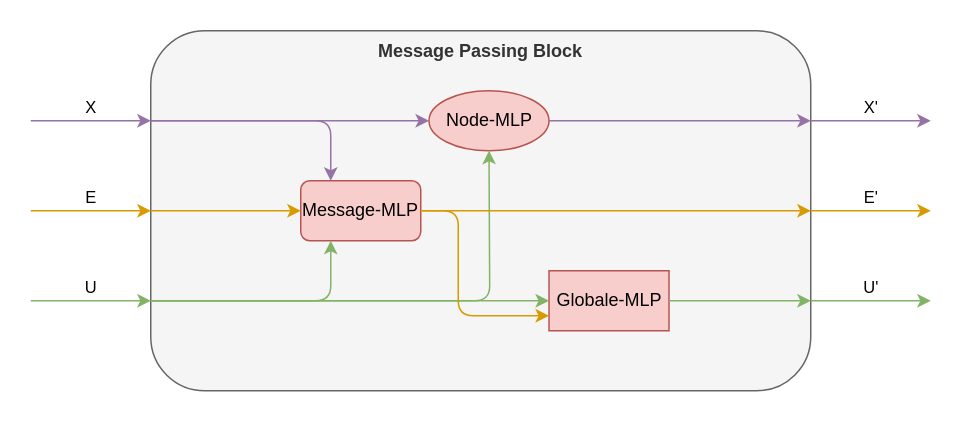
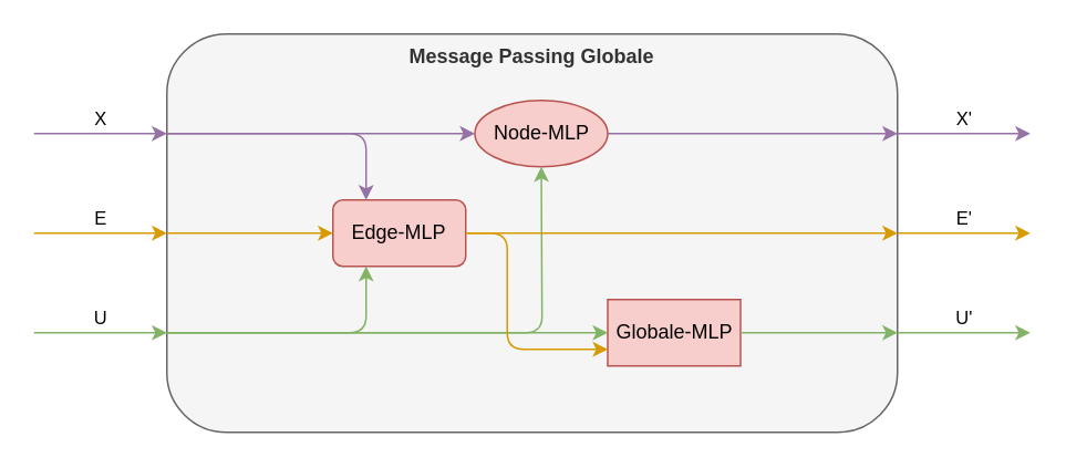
  <mxCell id="0" />
  <mxCell id="1" parent="0" />
- <mxCell id="2" value="&lt;font style=&quot;font-size: 12px;&quot;&gt;Message Passing Block&lt;/font&gt;" style="rounded=1;whiteSpace=wrap;html=1;fillColor=#f5f5f5;fontColor=#333333;strokeColor=#666666;verticalAlign=top;fontStyle=1;fontSize=12;" parent="1" vertex="1"><mxGeometry x="100" y="20" width="440" height="240" as="geometry" /></mxCell>
+ <mxCell id="2" value="&lt;font style=&quot;font-size: 12px;&quot;&gt;Message Passing Globale&lt;/font&gt;" style="rounded=1;whiteSpace=wrap;html=1;fillColor=#f5f5f5;fontColor=#333333;strokeColor=#666666;verticalAlign=top;fontStyle=1;fontSize=12;" parent="1" vertex="1"><mxGeometry x="100" y="20" width="440" height="240" as="geometry" /></mxCell>
  <mxCell id="3" value="U" style="endArrow=classic;html=1;rounded=0;entryX=0;entryY=0.75;entryDx=0;entryDy=0;verticalAlign=bottom;fillColor=#d5e8d4;strokeColor=#82b366;" parent="1" target="2" edge="1"><mxGeometry width="50" height="50" relative="1" as="geometry"><mxPoint x="20" y="200" as="sourcePoint" /><mxPoint x="260" y="87.5" as="targetPoint" /></mxGeometry></mxCell>
  <mxCell id="4" value="X" style="endArrow=classic;html=1;rounded=0;verticalAlign=bottom;entryX=0;entryY=0.25;entryDx=0;entryDy=0;fillColor=#e1d5e7;strokeColor=#9673a6;" parent="1" target="2" edge="1"><mxGeometry width="50" height="50" relative="1" as="geometry"><mxPoint x="20" y="80" as="sourcePoint" /><mxPoint x="160" y="32.5" as="targetPoint" /></mxGeometry></mxCell>
  <mxCell id="5" value="E" style="endArrow=classic;html=1;rounded=0;entryX=0;entryY=0.5;entryDx=0;entryDy=0;verticalAlign=bottom;fillColor=#ffe6cc;strokeColor=#d79b00;" parent="1" target="2" edge="1"><mxGeometry width="50" height="50" relative="1" as="geometry"><mxPoint x="20" y="140" as="sourcePoint" /><mxPoint x="160" y="87.5" as="targetPoint" /></mxGeometry></mxCell>
  <mxCell id="6" value="X'" style="endArrow=classic;html=1;rounded=0;verticalAlign=bottom;exitX=1;exitY=0.25;exitDx=0;exitDy=0;fillColor=#e1d5e7;strokeColor=#9673a6;" parent="1" source="2" edge="1"><mxGeometry width="50" height="50" relative="1" as="geometry"><mxPoint x="240" y="42.5" as="sourcePoint" /><mxPoint x="620" y="80" as="targetPoint" /></mxGeometry></mxCell>
  <mxCell id="7" value="E'" style="endArrow=classic;html=1;rounded=0;verticalAlign=bottom;exitX=1;exitY=0.5;exitDx=0;exitDy=0;fillColor=#ffe6cc;strokeColor=#d79b00;" parent="1" source="2" edge="1"><mxGeometry width="50" height="50" relative="1" as="geometry"><mxPoint x="349.76" y="42.88" as="sourcePoint" /><mxPoint x="620" y="140" as="targetPoint" /></mxGeometry></mxCell>
  <mxCell id="8" value="U'" style="endArrow=classic;html=1;rounded=0;exitX=1;exitY=0.75;exitDx=0;exitDy=0;verticalAlign=bottom;fillColor=#d5e8d4;strokeColor=#82b366;" parent="1" source="2" edge="1"><mxGeometry width="50" height="50" relative="1" as="geometry"><mxPoint x="240" y="132.5" as="sourcePoint" /><mxPoint x="620" y="200" as="targetPoint" /></mxGeometry></mxCell>
  <mxCell id="9" value="Node-MLP" style="ellipse;whiteSpace=wrap;html=1;fillColor=#f8cecc;strokeColor=#b85450;" parent="1" vertex="1"><mxGeometry x="285.5" y="60" width="80" height="40" as="geometry" /></mxCell>
- <mxCell id="10" value="Message-MLP" style="rounded=1;whiteSpace=wrap;html=1;fillColor=#f8cecc;strokeColor=#b85450;" parent="1" vertex="1"><mxGeometry x="200" y="120" width="80" height="40" as="geometry" /></mxCell>
+ <mxCell id="10" value="Edge-MLP" style="rounded=1;whiteSpace=wrap;html=1;fillColor=#f8cecc;strokeColor=#b85450;" parent="1" vertex="1"><mxGeometry x="200" y="120" width="80" height="40" as="geometry" /></mxCell>
  <mxCell id="11" value="Globale-MLP" style="whiteSpace=wrap;html=1;fillColor=#f8cecc;strokeColor=#b85450;rounded=0;" parent="1" vertex="1"><mxGeometry x="365.5" y="180" width="80" height="40" as="geometry" /></mxCell>
  <mxCell id="12" value="" style="endArrow=classic;html=1;rounded=1;verticalAlign=bottom;entryX=0.25;entryY=0;entryDx=0;entryDy=0;exitX=0;exitY=0.25;exitDx=0;exitDy=0;fillColor=#e1d5e7;strokeColor=#9673a6;" parent="1" source="2" target="10" edge="1"><mxGeometry width="50" height="50" relative="1" as="geometry"><mxPoint x="80" y="90" as="sourcePoint" /><mxPoint x="160" y="90" as="targetPoint" /><Array as="points"><mxPoint x="220" y="80" /></Array></mxGeometry></mxCell>
  <mxCell id="13" value="" style="endArrow=classic;html=1;rounded=1;verticalAlign=bottom;entryX=0;entryY=0.5;entryDx=0;entryDy=0;exitX=0;exitY=0.5;exitDx=0;exitDy=0;fillColor=#ffe6cc;strokeColor=#d79b00;" parent="1" source="2" target="10" edge="1"><mxGeometry width="50" height="50" relative="1" as="geometry"><mxPoint x="160" y="90" as="sourcePoint" /><mxPoint x="230" y="135" as="targetPoint" /><Array as="points" /></mxGeometry></mxCell>
  <mxCell id="14" value="" style="endArrow=classic;html=1;rounded=1;verticalAlign=bottom;entryX=0.25;entryY=1;entryDx=0;entryDy=0;exitX=0;exitY=0.75;exitDx=0;exitDy=0;fillColor=#d5e8d4;strokeColor=#82b366;" parent="1" source="2" target="10" edge="1"><mxGeometry width="50" height="50" relative="1" as="geometry"><mxPoint x="160" y="150" as="sourcePoint" /><mxPoint x="210" y="150" as="targetPoint" /><Array as="points"><mxPoint x="220" y="200" /></Array></mxGeometry></mxCell>
  <mxCell id="15" value="" style="endArrow=classic;html=1;rounded=1;verticalAlign=bottom;entryX=0;entryY=0.5;entryDx=0;entryDy=0;exitX=0;exitY=0.25;exitDx=0;exitDy=0;fillColor=#e1d5e7;strokeColor=#9673a6;" parent="1" source="2" target="9" edge="1"><mxGeometry width="50" height="50" relative="1" as="geometry"><mxPoint x="160" y="90" as="sourcePoint" /><mxPoint x="230" y="135" as="targetPoint" /><Array as="points" /></mxGeometry></mxCell>
  <mxCell id="16" value="" style="endArrow=classic;html=1;rounded=1;verticalAlign=bottom;entryX=0.5;entryY=1;entryDx=0;entryDy=0;exitX=0;exitY=0.75;exitDx=0;exitDy=0;fillColor=#d5e8d4;strokeColor=#82b366;" parent="1" source="2" target="9" edge="1"><mxGeometry width="50" height="50" relative="1" as="geometry"><mxPoint x="160" y="210" as="sourcePoint" /><mxPoint x="230" y="165" as="targetPoint" /><Array as="points"><mxPoint x="326" y="200" /></Array></mxGeometry></mxCell>
  <mxCell id="17" value="" style="endArrow=classic;html=1;rounded=1;verticalAlign=bottom;entryX=0;entryY=0.5;entryDx=0;entryDy=0;exitX=0;exitY=0.75;exitDx=0;exitDy=0;fillColor=#d5e8d4;strokeColor=#82b366;" parent="1" source="2" target="11" edge="1"><mxGeometry width="50" height="50" relative="1" as="geometry"><mxPoint x="160" y="210" as="sourcePoint" /><mxPoint x="335.5" y="105" as="targetPoint" /><Array as="points"><mxPoint x="326" y="200" /></Array></mxGeometry></mxCell>
  <mxCell id="18" value="" style="endArrow=classic;html=1;rounded=1;verticalAlign=bottom;entryX=0;entryY=0.75;entryDx=0;entryDy=0;startSize=6;endFill=1;fillColor=#ffe6cc;strokeColor=#d79b00;" parent="1" target="11" edge="1"><mxGeometry width="50" height="50" relative="1" as="geometry"><mxPoint x="280" y="140" as="sourcePoint" /><mxPoint x="315.5" y="105" as="targetPoint" /><Array as="points"><mxPoint x="305" y="140" /><mxPoint x="305" y="210" /></Array></mxGeometry></mxCell>
  <mxCell id="19" value="" style="endArrow=classic;html=1;rounded=1;verticalAlign=bottom;startSize=6;endFill=1;exitX=1;exitY=0.5;exitDx=0;exitDy=0;fillColor=#ffe6cc;strokeColor=#d79b00;entryX=1;entryY=0.5;entryDx=0;entryDy=0;" parent="1" source="10" edge="1" target="2"><mxGeometry width="50" height="50" relative="1" as="geometry"><mxPoint x="290" y="150" as="sourcePoint" /><mxPoint x="500" y="140" as="targetPoint" /><Array as="points" /></mxGeometry></mxCell>
  <mxCell id="20" value="" style="endArrow=classic;html=1;rounded=1;verticalAlign=bottom;startSize=6;endFill=1;exitX=1;exitY=0.5;exitDx=0;exitDy=0;entryX=1;entryY=0.25;entryDx=0;entryDy=0;fillColor=#e1d5e7;strokeColor=#9673a6;" parent="1" source="9" target="2" edge="1"><mxGeometry width="50" height="50" relative="1" as="geometry"><mxPoint x="290" y="150" as="sourcePoint" /><mxPoint x="510" y="150" as="targetPoint" /><Array as="points" /></mxGeometry></mxCell>
  <mxCell id="21" value="" style="endArrow=classic;html=1;rounded=1;verticalAlign=bottom;startSize=6;endFill=1;exitX=1;exitY=0.5;exitDx=0;exitDy=0;entryX=1;entryY=0.75;entryDx=0;entryDy=0;fillColor=#d5e8d4;strokeColor=#82b366;" parent="1" source="11" target="2" edge="1"><mxGeometry width="50" height="50" relative="1" as="geometry"><mxPoint x="375.5" y="90" as="sourcePoint" /><mxPoint x="511" y="90" as="targetPoint" /><Array as="points" /></mxGeometry></mxCell>
